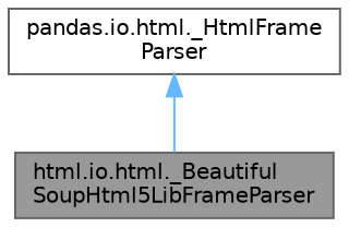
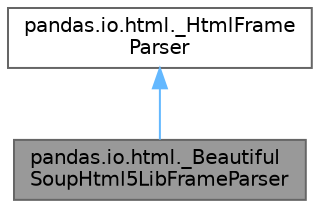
  digraph {
    node [color=gray40 fontname=Helvetica fontsize=10 shape=box style=filled]
-   n1 [fillcolor=grey60 fontcolor=black height=0.2 label="html.io.html._Beautiful\lSoupHtml5LibFrameParser" width=0.4]
+   n1 [fillcolor=grey60 fontcolor=black height=0.2 label="pandas.io.html._Beautiful\lSoupHtml5LibFrameParser" width=0.4]
    n2 [fillcolor=white height=0.2 label="pandas.io.html._HtmlFrame\lParser" width=0.4]
    n2 -> n1 [color=steelblue1 dir=back fontname=Helvetica fontsize=10 labelfontname=Helvetica labelfontsize=10 style=solid]
  }
